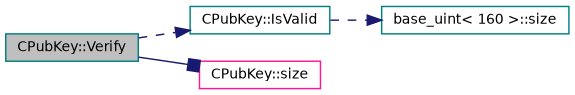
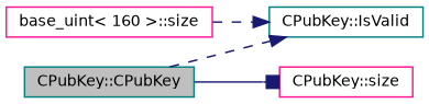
  digraph {
    fontname="DejaVu Sans"
    rankdir=LR
    node [color=teal fillcolor=white fontname="DejaVu Sans" fontsize=10 shape=record style=filled]
    edge [arrowhead=normal color=midnightblue fontname="DejaVu Sans" fontsize=10 labelfontname=Helvetica labelfontsize=10 style=dashed]
-   n1 [fillcolor=grey75 fontcolor=black height=0.2 label="CPubKey::Verify" width=0.4]
+   n1 [fillcolor=grey75 fontcolor=black height=0.2 label="CPubKey::CPubKey" width=0.4]
    n2 [height=0.2 label="CPubKey::IsValid" width=0.4]
    n3 [color=deeppink height=0.2 label="CPubKey::size" width=0.4]
-   n4 [height=0.2 label="base_uint\< 160 \>::size" width=0.4]
+   n4 [color=deeppink height=0.2 label="base_uint\< 160 \>::size" width=0.4]
    n1 -> n2
    n1 -> n3 [arrowhead=box style=solid]
-   n2 -> n4
+   n4 -> n2
  }
